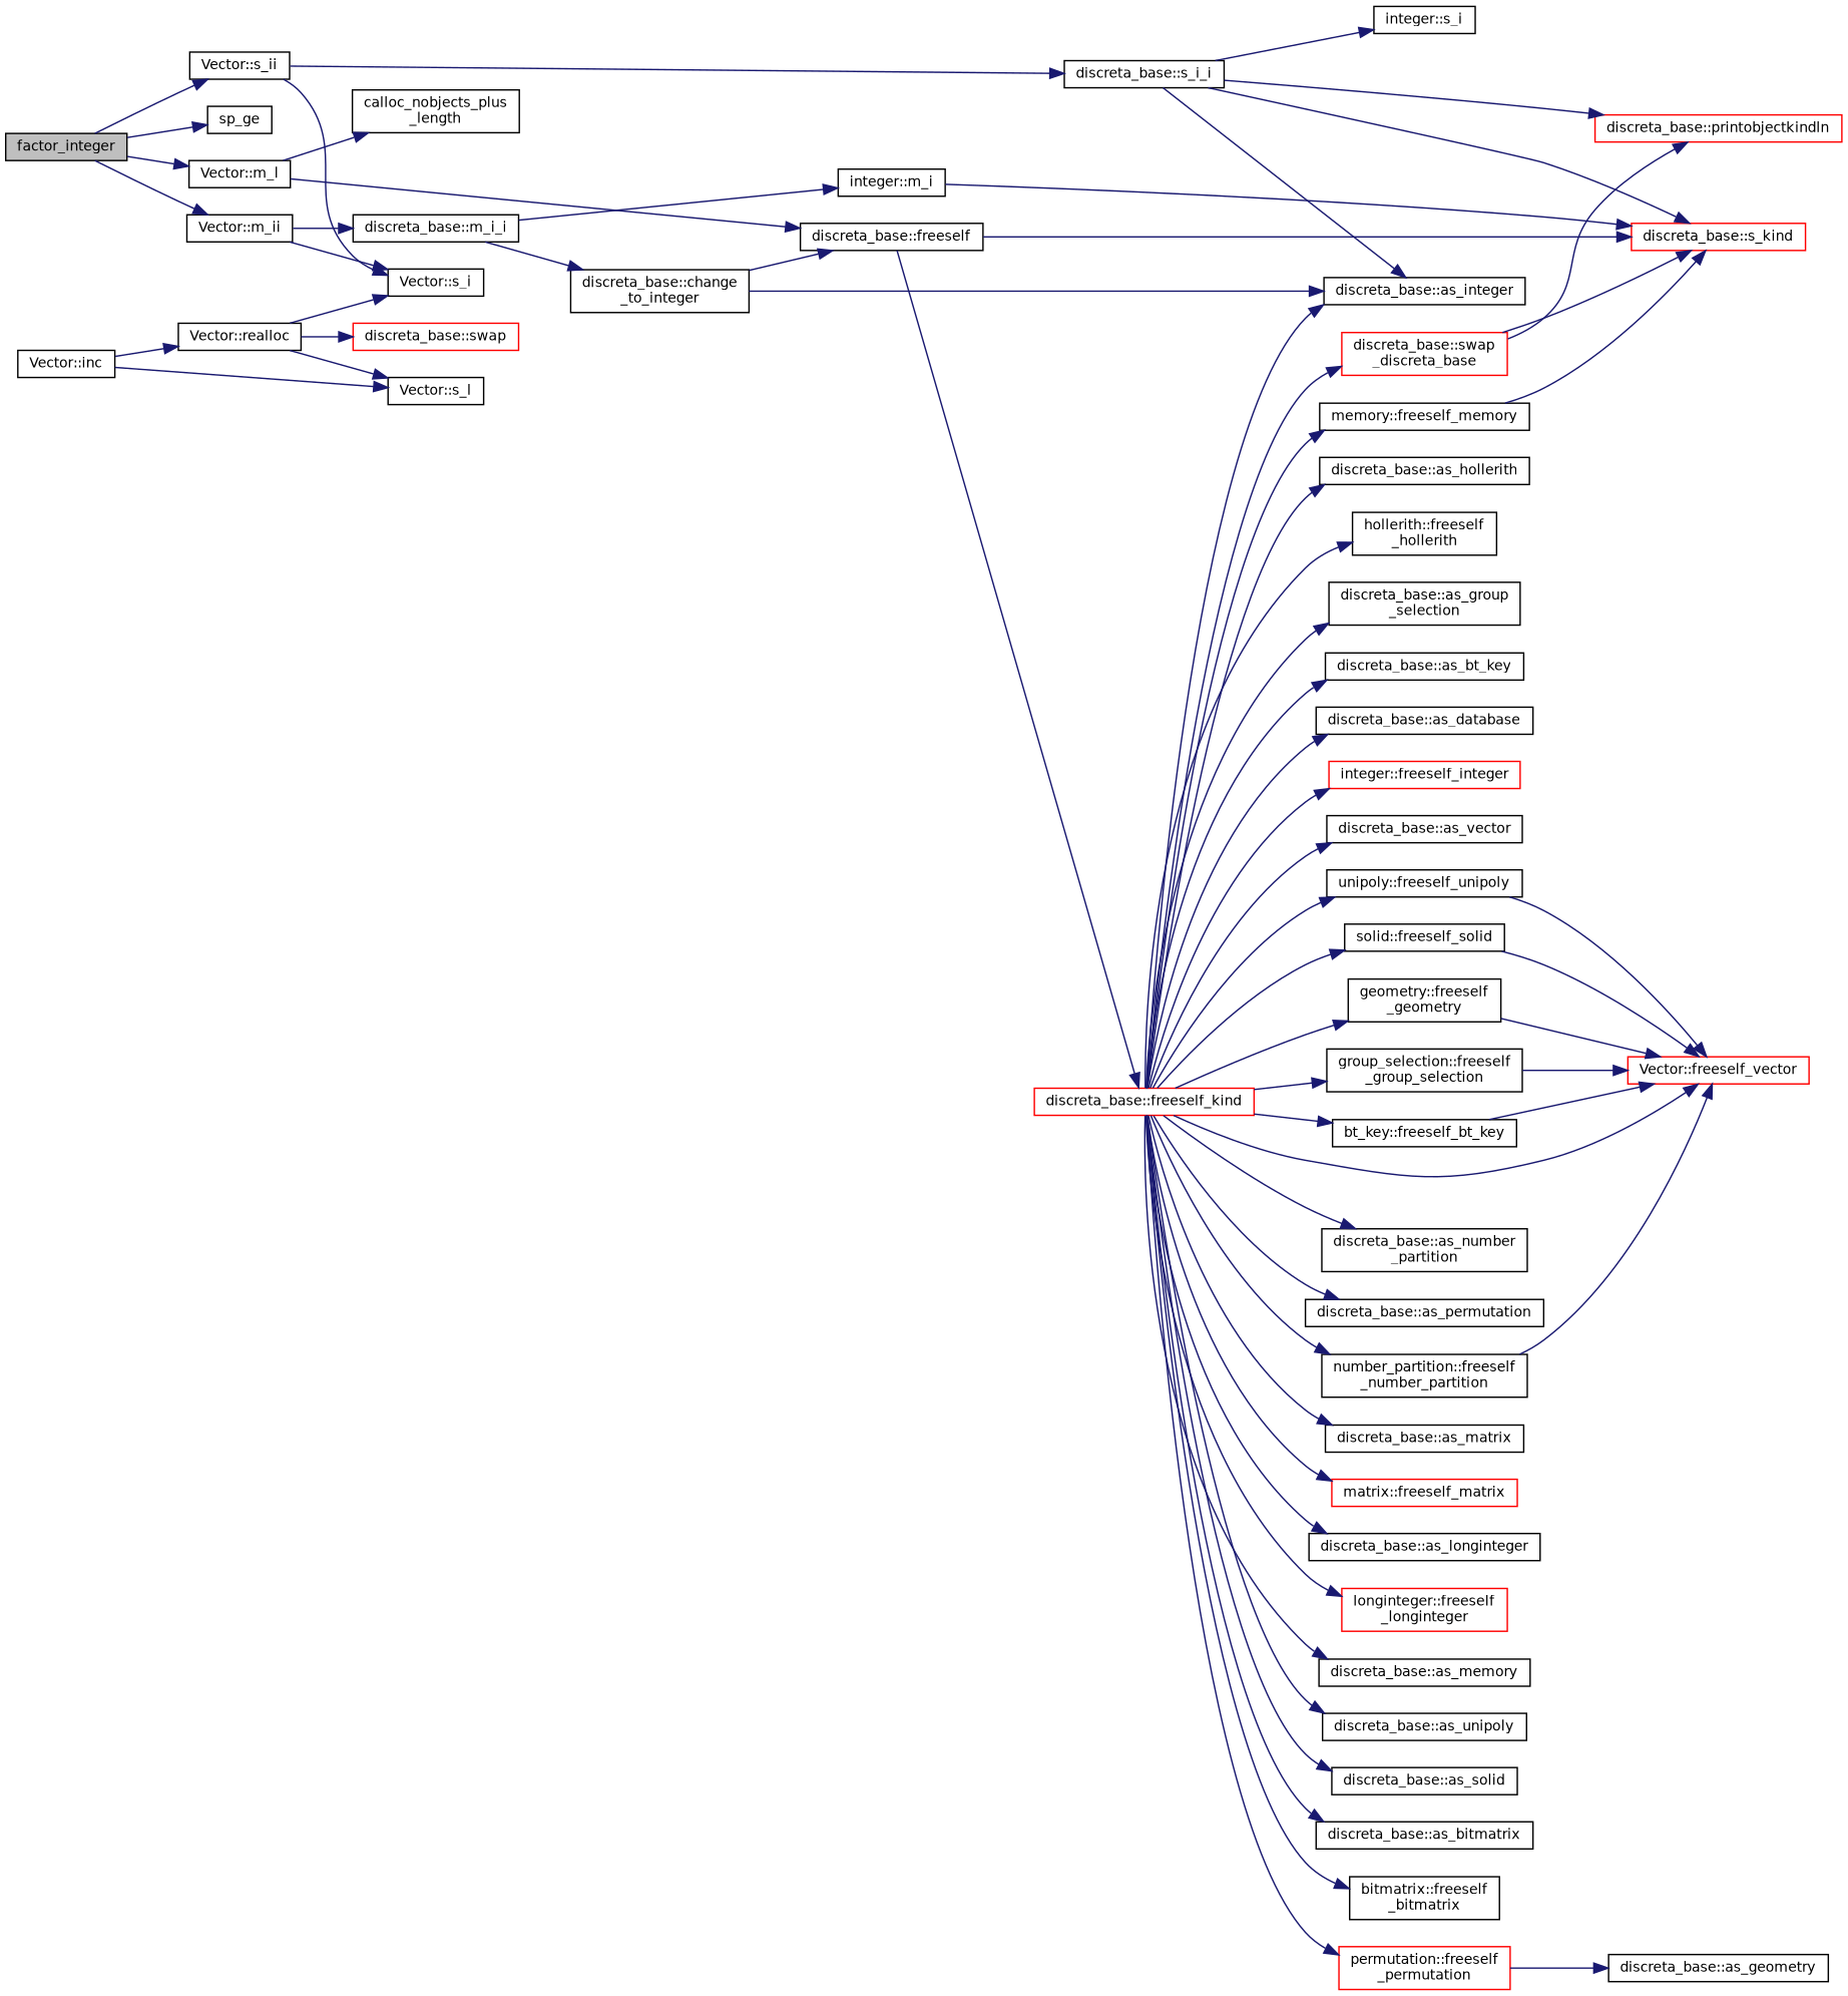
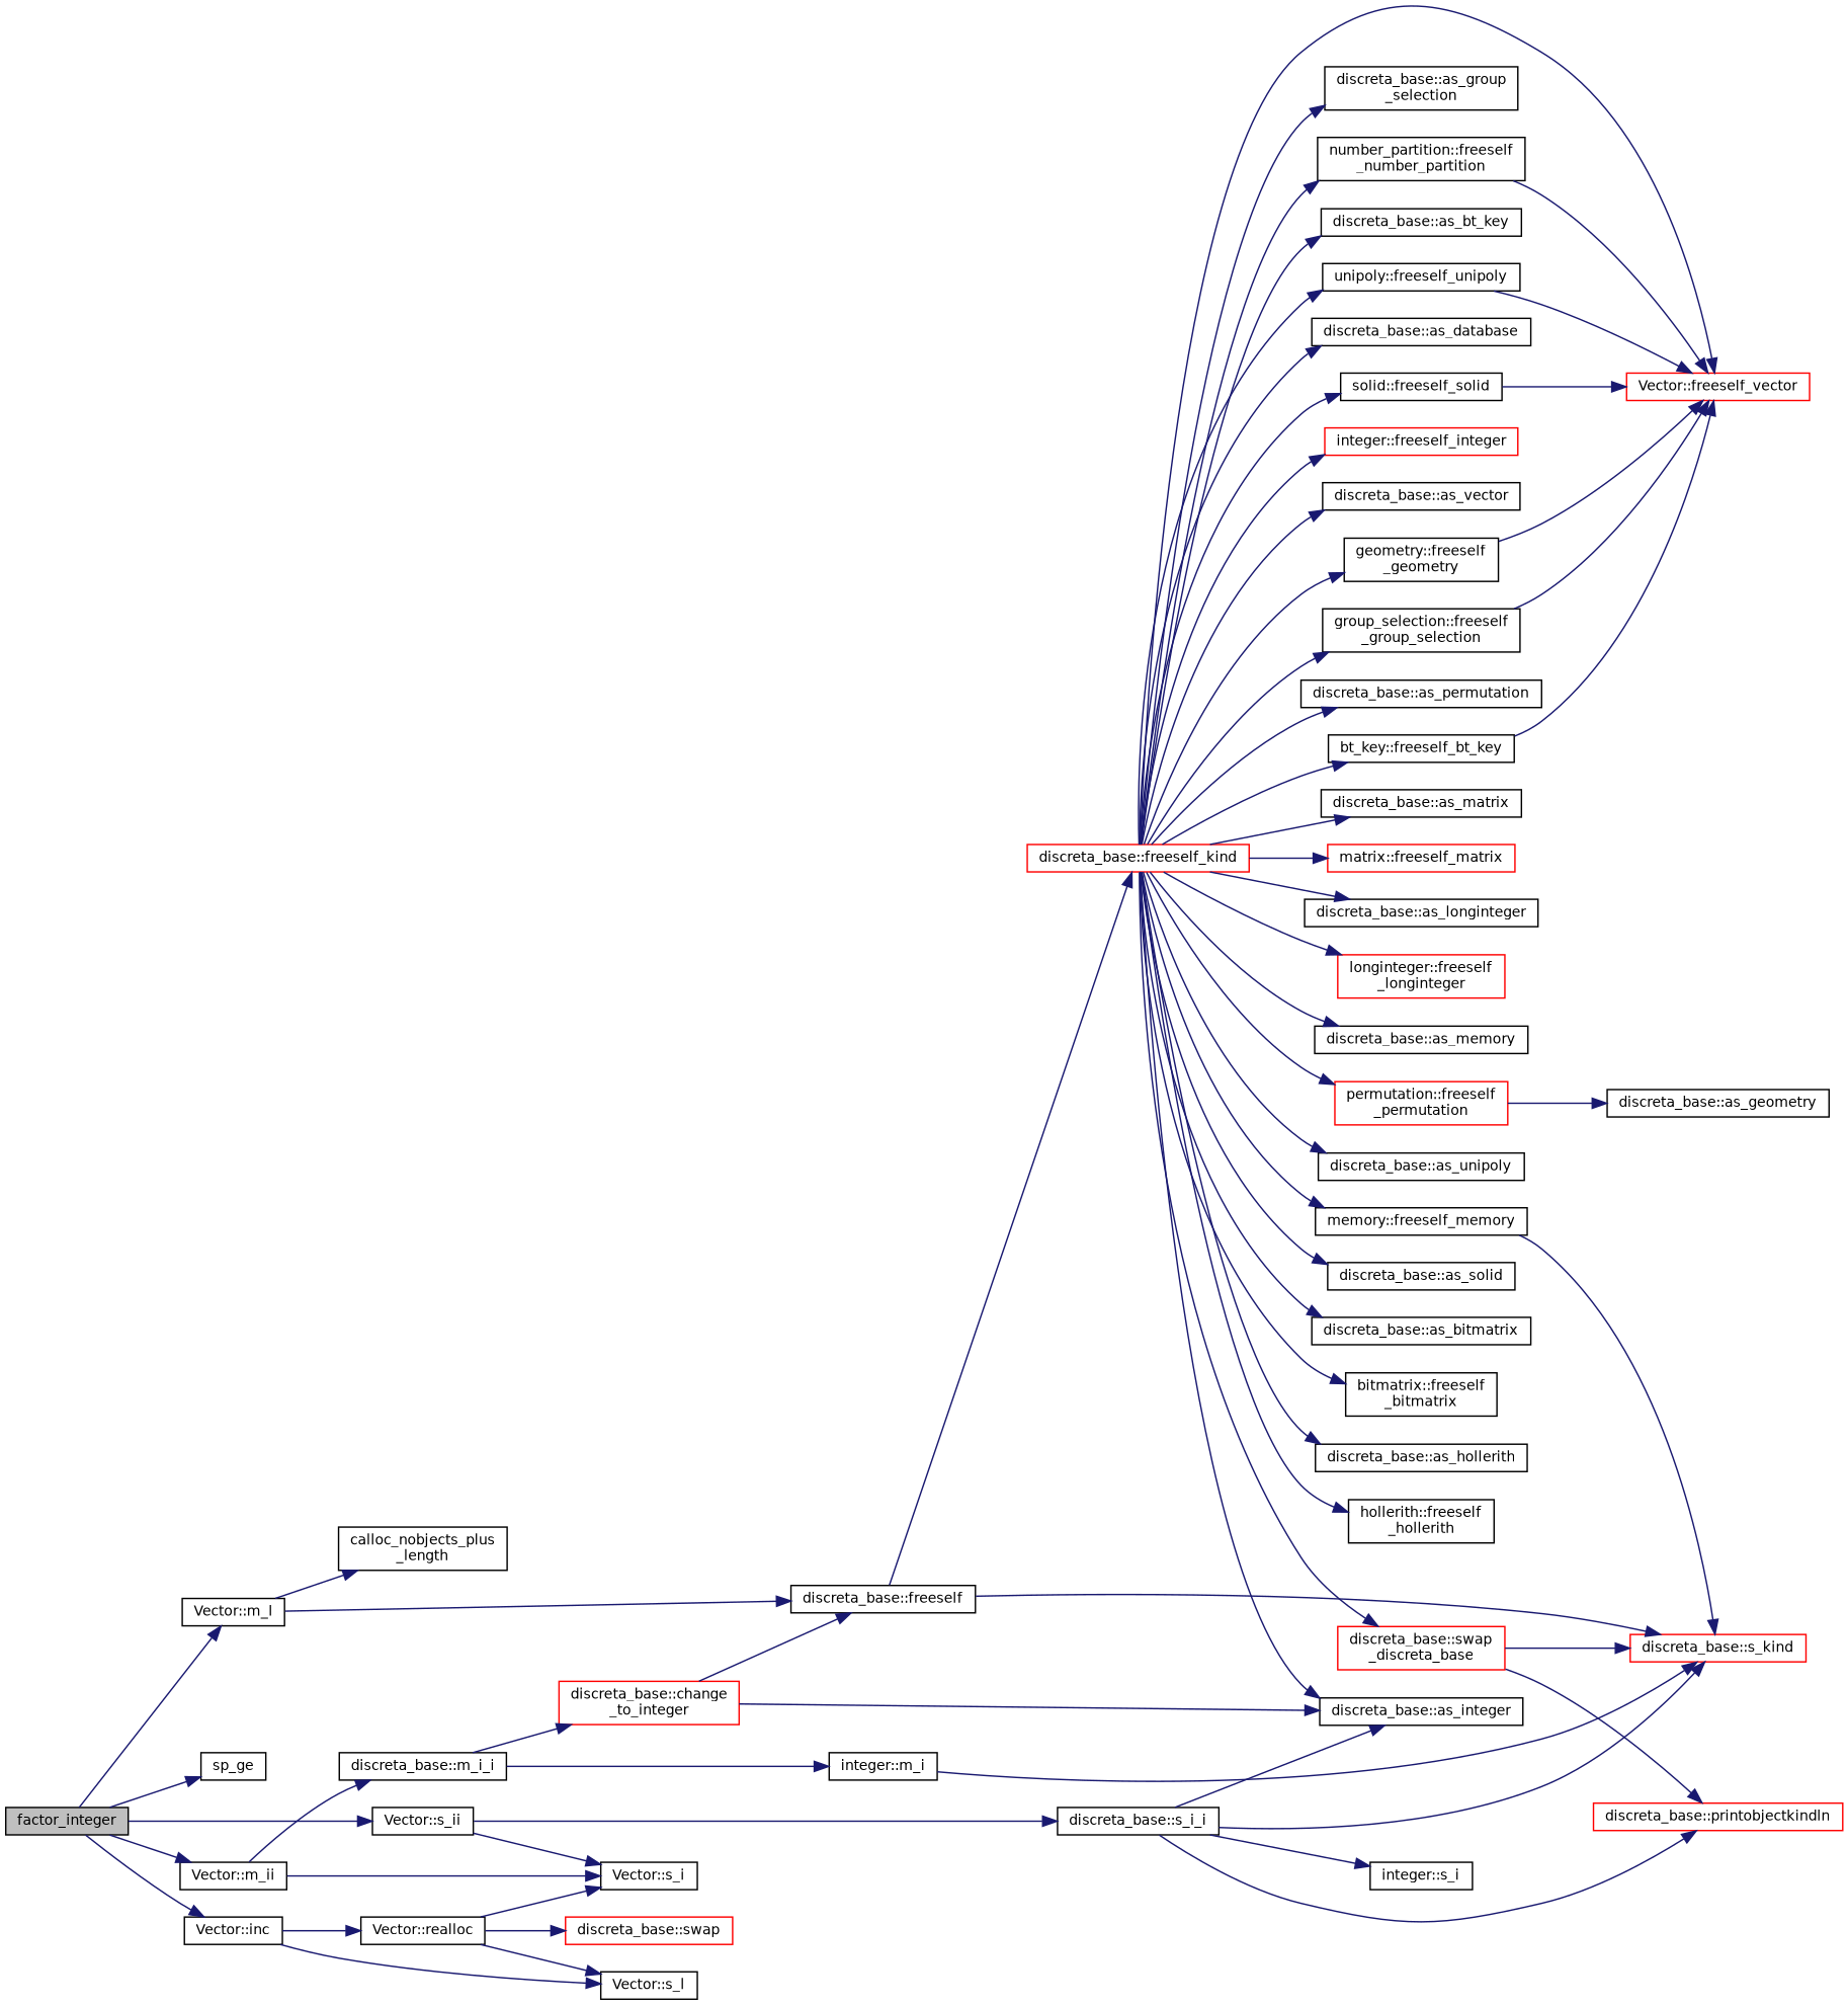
  digraph {
    rankdir=LR
    node [color=black fillcolor=white fontname=Helvetica fontsize=10 shape=record style=filled]
    edge [color=midnightblue fontname=Helvetica fontsize=10 labelfontname=Helvetica labelfontsize=10 style=solid]
    n1 [fillcolor=grey75 fontcolor=black height=0.2 label=factor_integer width=0.4]
    n2 [height=0.2 label="Vector::m_l" width=0.4]
    n3 [height=0.2 label=sp_ge width=0.4]
    n4 [height=0.2 label="Vector::m_ii" width=0.4]
    n5 [height=0.2 label="Vector::s_ii" width=0.4]
    n6 [height=0.2 label="Vector::inc" width=0.4]
    n7 [height=0.2 label="discreta_base::freeself" width=0.4]
    n8 [height=0.2 label="calloc_nobjects_plus\l_length" width=0.4]
    n9 [height=0.2 label="Vector::s_i" width=0.4]
    n10 [height=0.2 label="discreta_base::m_i_i" width=0.4]
    n11 [height=0.2 label="discreta_base::s_i_i" width=0.4]
    n12 [height=0.2 label="Vector::realloc" width=0.4]
    n13 [height=0.2 label="Vector::s_l" width=0.4]
    n14 [color=red height=0.2 label="discreta_base::freeself_kind" width=0.4]
    n15 [color=red height=0.2 label="discreta_base::s_kind" width=0.4]
    n16 [color=red height=0.2 label="discreta_base::swap\l_discreta_base" width=0.4]
    n17 [height=0.2 label="discreta_base::as_integer" width=0.4]
    n18 [color=red height=0.2 label="integer::freeself_integer" width=0.4]
    n19 [height=0.2 label="discreta_base::as_vector" width=0.4]
    n20 [color=red height=0.2 label="Vector::freeself_vector" width=0.4]
-   n21 [height=0.2 label="discreta_base::as_number\l_partition" width=0.4]
    n22 [height=0.2 label="number_partition::freeself\l_number_partition" width=0.4]
    n23 [height=0.2 label="discreta_base::as_permutation" width=0.4]
    n24 [color=red height=0.2 label="permutation::freeself\l_permutation" width=0.4]
    n25 [height=0.2 label="discreta_base::as_matrix" width=0.4]
    n26 [color=red height=0.2 label="matrix::freeself_matrix" width=0.4]
    n27 [height=0.2 label="discreta_base::as_longinteger" width=0.4]
    n28 [color=red height=0.2 label="longinteger::freeself\l_longinteger" width=0.4]
    n29 [height=0.2 label="discreta_base::as_memory" width=0.4]
    n30 [height=0.2 label="memory::freeself_memory" width=0.4]
    n31 [height=0.2 label="discreta_base::as_unipoly" width=0.4]
    n32 [height=0.2 label="unipoly::freeself_unipoly" width=0.4]
    n33 [height=0.2 label="discreta_base::as_solid" width=0.4]
    n34 [height=0.2 label="solid::freeself_solid" width=0.4]
    n35 [height=0.2 label="discreta_base::as_bitmatrix" width=0.4]
    n36 [height=0.2 label="bitmatrix::freeself\l_bitmatrix" width=0.4]
    n37 [height=0.2 label="geometry::freeself\l_geometry" width=0.4]
    n38 [height=0.2 label="discreta_base::as_hollerith" width=0.4]
    n39 [height=0.2 label="hollerith::freeself\l_hollerith" width=0.4]
    n40 [height=0.2 label="discreta_base::as_group\l_selection" width=0.4]
    n41 [height=0.2 label="group_selection::freeself\l_group_selection" width=0.4]
    n42 [height=0.2 label="discreta_base::as_bt_key" width=0.4]
    n43 [height=0.2 label="bt_key::freeself_bt_key" width=0.4]
    n44 [height=0.2 label="discreta_base::as_database" width=0.4]
    n45 [color=red height=0.2 label="discreta_base::printobjectkindln" width=0.4]
    n46 [height=0.2 label="discreta_base::as_geometry" width=0.4]
-   n47 [height=0.2 label="discreta_base::change\l_to_integer" width=0.4]
+   n47 [color=red height=0.2 label="discreta_base::change\l_to_integer" width=0.4]
    n48 [height=0.2 label="integer::m_i" width=0.4]
    n49 [height=0.2 label="integer::s_i" width=0.4]
    n50 [color=red height=0.2 label="discreta_base::swap" width=0.4]
    n1 -> n2
    n1 -> n3
    n1 -> n4
    n1 -> n5
+   n1 -> n6
    n2 -> n7
    n2 -> n8
    n4 -> n9
    n4 -> n10
    n5 -> n9
    n5 -> n11
    n6 -> n12
    n6 -> n13
    n7 -> n14
    n7 -> n15
    n10 -> n47
    n10 -> n48
    n11 -> n15
    n11 -> n17
    n11 -> n45
    n11 -> n49
    n12 -> n9
    n12 -> n13
    n12 -> n50
    n14 -> n16
    n14 -> n17
    n14 -> n18
    n14 -> n19
    n14 -> n20
-   n14 -> n21
    n14 -> n22
    n14 -> n23
    n14 -> n24
    n14 -> n25
    n14 -> n26
    n14 -> n27
    n14 -> n28
    n14 -> n29
    n14 -> n30
    n14 -> n31
    n14 -> n32
    n14 -> n33
    n14 -> n34
    n14 -> n35
    n14 -> n36
    n14 -> n37
    n14 -> n38
    n14 -> n39
    n14 -> n40
    n14 -> n41
    n14 -> n42
    n14 -> n43
    n14 -> n44
    n16 -> n15
    n16 -> n45
    n22 -> n20
    n24 -> n46
    n30 -> n15
    n32 -> n20
    n34 -> n20
    n37 -> n20
    n41 -> n20
    n43 -> n20
    n47 -> n7
    n47 -> n17
    n48 -> n15
  }
